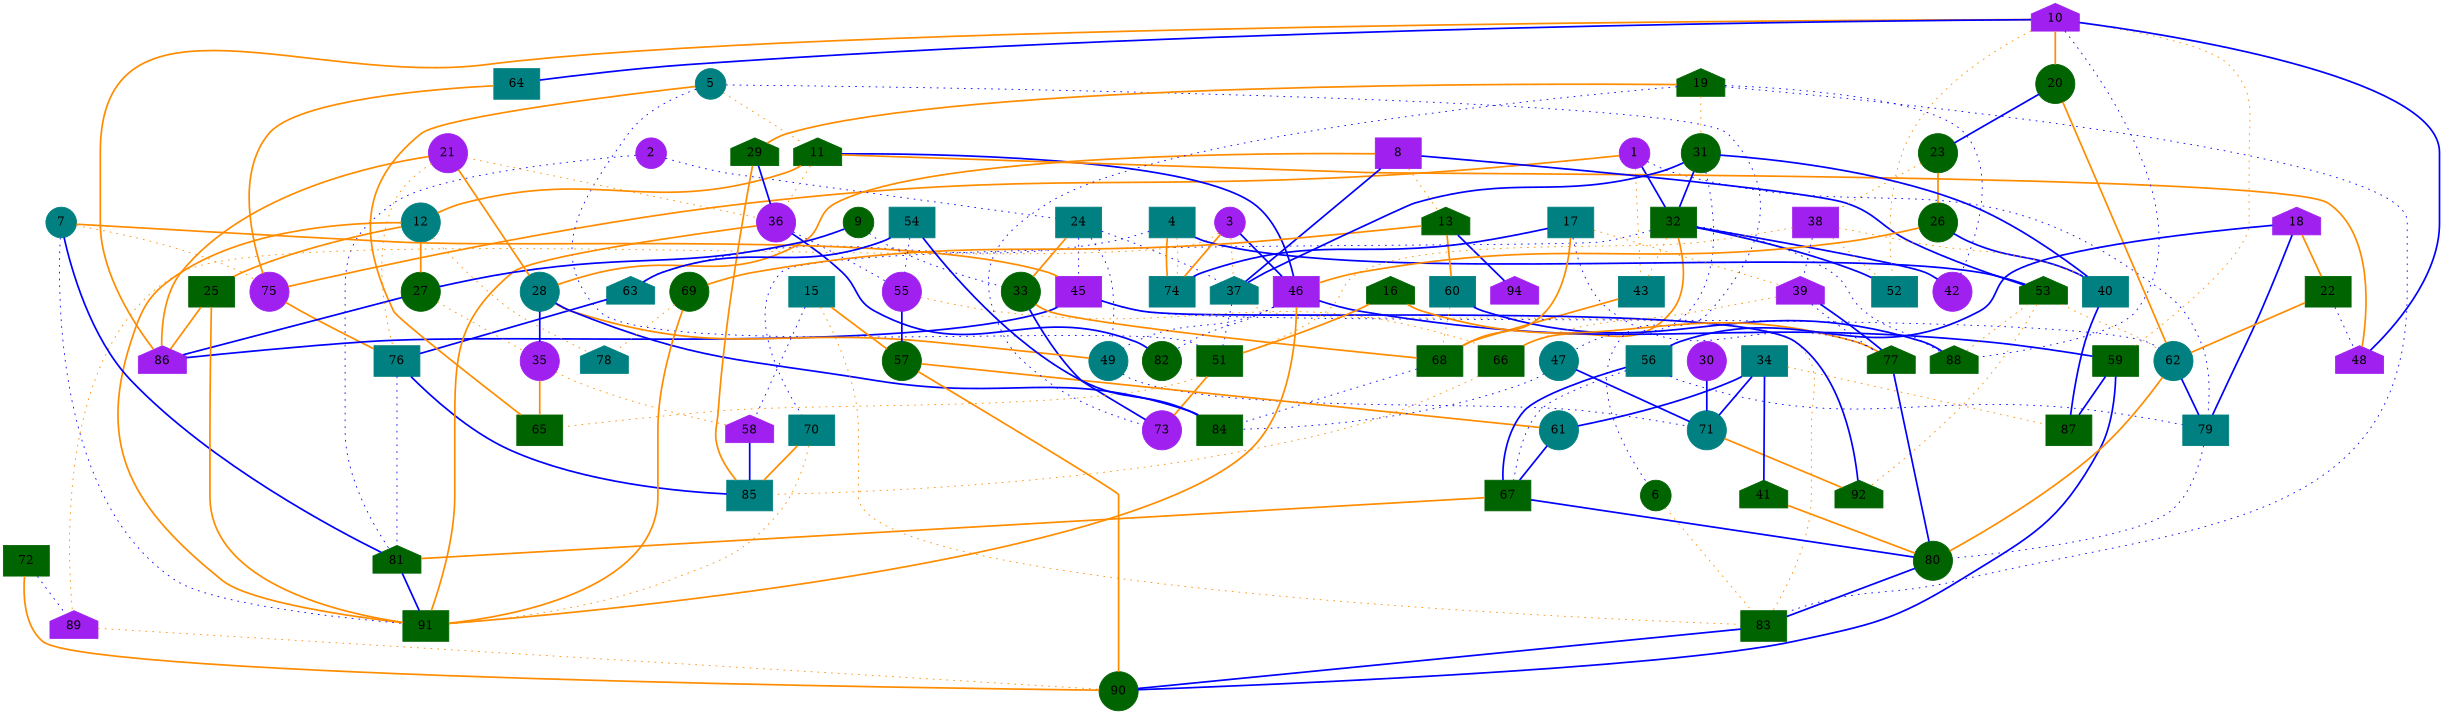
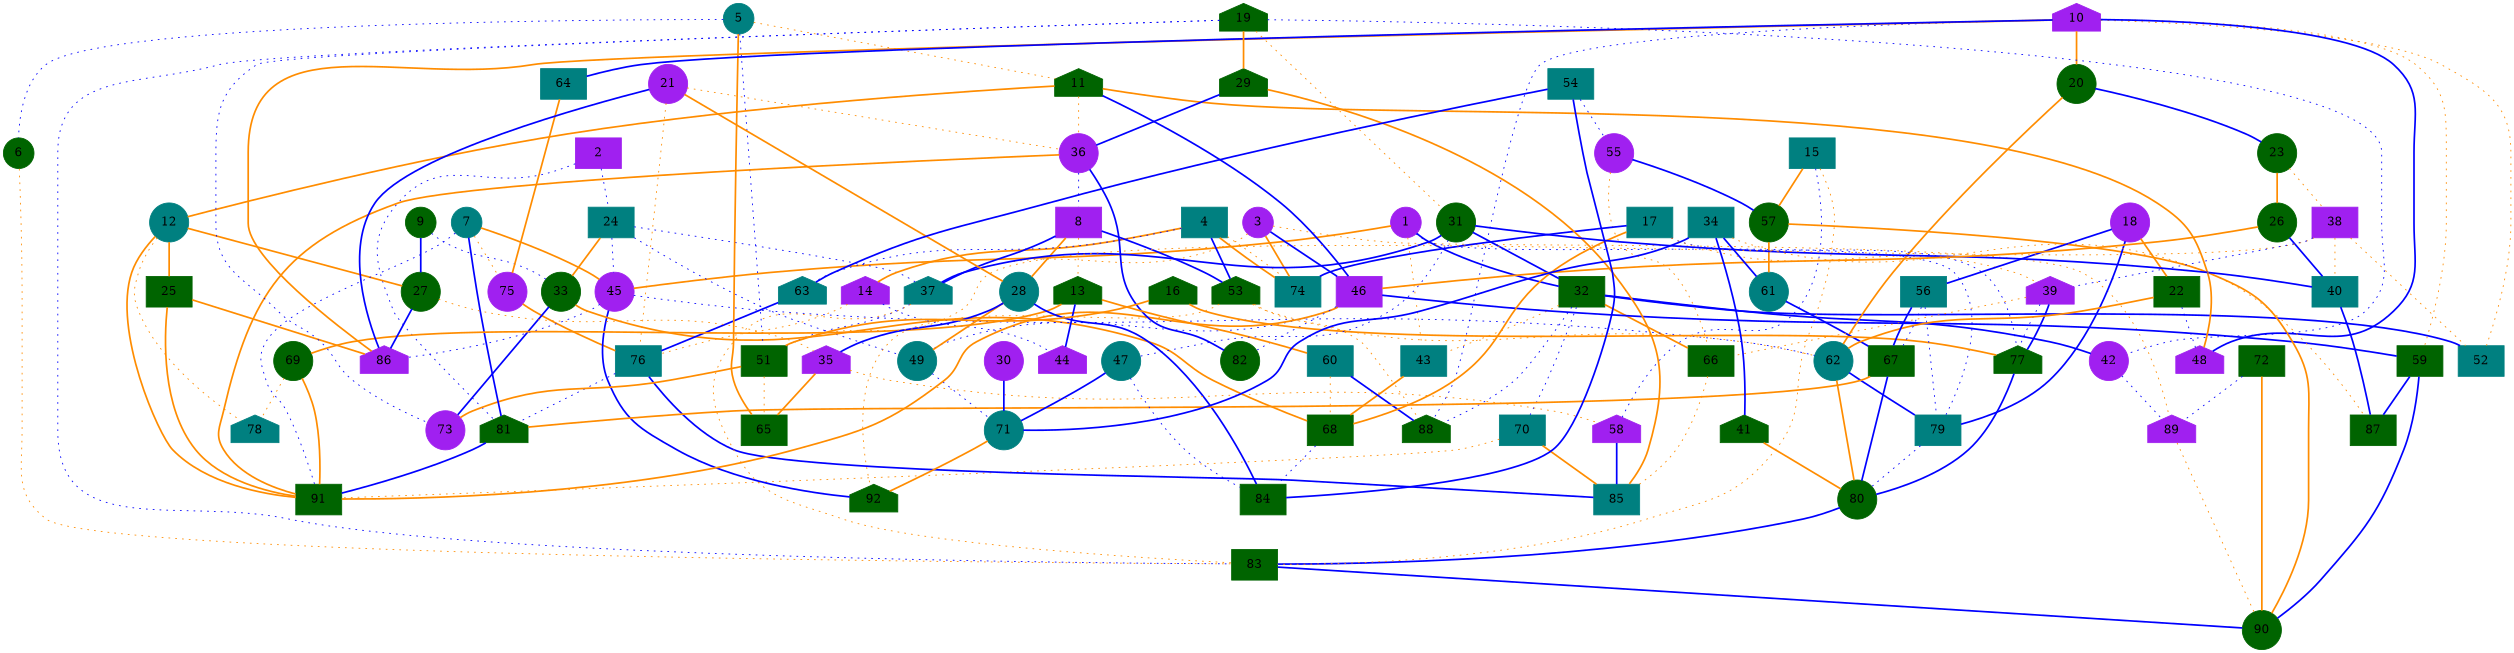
  graph {
    node [color=darkgreen shape=box style=filled]
    edge [color=blue style=bold]
    1 [color=purple shape=circle]
    32
    43 [color=teal]
    75 [color=purple shape=circle]
    79 [color=teal]
    52 [color=teal]
    88 [shape=house]
    42 [color=purple shape=circle]
    66
    70 [color=teal]
    68
    76 [color=teal]
    80 [shape=circle]
-   2 [color=purple shape=circle]
+   2 [color=purple]
    24 [color=teal]
    81 [shape=house]
    37 [color=teal shape=house]
-   45 [color=purple]
+   45 [color=purple shape=circle]
    33 [shape=circle]
    49 [color=teal shape=circle]
    91
    3 [color=purple shape=circle]
    46 [color=purple]
    74 [color=teal]
    89 [color=purple shape=house]
    51
    83
    59
    82 [shape=circle]
    90 [shape=circle]
    4 [color=teal]
+   14 [color=purple shape=house]
    53 [shape=house]
    63 [color=teal shape=house]
-   44 [color=purple shape=house label=94]
+   44 [color=purple shape=house]
    62 [color=teal shape=circle]
    92 [shape=house]
    5 [color=teal shape=circle]
    6 [shape=circle]
    11 [shape=house]
    65
    48 [color=purple shape=house]
    12 [color=teal shape=circle]
    36 [color=purple shape=circle]
    73 [color=purple shape=circle]
    7 [color=teal shape=circle]
    86 [color=purple shape=house]
    8 [color=purple]
    13 [shape=house]
    28 [color=teal shape=circle]
    60 [color=teal]
    69 [shape=circle]
-   35 [color=purple shape=circle]
+   35 [color=purple shape=house]
    84
    9 [shape=circle]
    27 [shape=circle]
    10 [color=purple shape=house]
    20 [shape=circle]
    64 [color=teal]
    23 [shape=circle]
    87
    25
    78 [color=teal shape=house]
    55 [color=purple shape=circle]
    85 [color=teal]
    15 [color=teal]
    57 [shape=circle]
    58 [color=purple shape=house]
    61 [color=teal shape=circle]
    16 [shape=house]
    77 [shape=house]
    17 [color=teal]
    39 [color=purple shape=house]
-   18 [color=purple shape=house]
+   18 [color=purple shape=circle]
    22
    56 [color=teal]
    67
    19 [shape=house]
    29 [shape=house]
    31 [shape=circle]
    40 [color=teal]
    47 [color=teal shape=circle]
    26 [shape=circle]
    38 [color=purple]
    21 [color=purple shape=circle]
    30 [color=purple shape=circle]
    71 [color=teal shape=circle]
    34 [color=teal]
    41 [shape=house]
    54 [color=teal]
    72
    1 -- 32
    1 -- 43 [color=darkorange style=dotted]
-   1 -- 75 [color=darkorange]
+   1 -- 45 [color=darkorange]
    1 -- 79 [style=dotted]
    32 -- 43 [color=darkorange style=dotted]
    32 -- 52
    32 -- 88 [style=dotted]
    32 -- 42
    32 -- 66 [color=darkorange]
    32 -- 70 [style=dotted]
    43 -- 68 [color=darkorange]
    75 -- 76 [color=darkorange]
    79 -- 80 [style=dotted]
+   42 -- 89 [style=dotted]
    66 -- 85 [color=darkorange style=dotted]
    70 -- 91 [color=darkorange style=dotted]
    70 -- 85 [color=darkorange]
    68 -- 84 [style=dotted]
    76 -- 81 [style=dotted]
    76 -- 85
    80 -- 83
    2 -- 24 [style=dotted]
    2 -- 81 [style=dotted]
    24 -- 37 [style=dotted]
    24 -- 45 [style=dotted]
    24 -- 33 [color=darkorange]
    24 -- 49 [style=dotted]
    81 -- 91
    37 -- 51 [style=dotted]
    37 -- 83 [color=darkorange style=dotted]
    45 -- 62 [style=dotted]
    45 -- 92
-   45 -- 86
+   45 -- 86 [style=dotted]
    33 -- 68 [color=darkorange]
    33 -- 73
    49 -- 71 [style=dotted]
    3 -- 37 [color=darkorange style=dotted]
    3 -- 46
    3 -- 74 [color=darkorange]
    3 -- 89 [color=darkorange style=dotted]
    46 -- 49 [style=dotted]
    46 -- 91 [color=darkorange]
    46 -- 59
    46 -- 82 [style=dotted]
    89 -- 90 [color=darkorange style=dotted]
    51 -- 65 [color=darkorange style=dotted]
    51 -- 73 [color=darkorange]
    83 -- 90
    59 -- 90
    59 -- 87
    4 -- 74 [color=darkorange]
    4 -- 74 [color=darkorange style=dotted]
+   4 -- 14 [color=darkorange]
    4 -- 53
    4 -- 63 [style=dotted]
+   14 -- 76 [color=darkorange style=dotted]
+   14 -- 44 [style=dotted]
    53 -- 88 [color=darkorange style=dotted]
    53 -- 62 [color=darkorange style=dotted]
    53 -- 92 [color=darkorange style=dotted]
    63 -- 76
    62 -- 79
    62 -- 80 [color=darkorange]
    5 -- 51 [style=dotted]
    5 -- 6 [style=dotted]
    5 -- 11 [color=darkorange style=dotted]
    5 -- 65 [color=darkorange]
    6 -- 83 [color=darkorange style=dotted]
    11 -- 46
    11 -- 48 [color=darkorange]
    11 -- 12 [color=darkorange]
    11 -- 36 [color=darkorange style=dotted]
    12 -- 91 [color=darkorange]
    12 -- 27 [color=darkorange]
    12 -- 25 [color=darkorange]
    12 -- 78 [color=darkorange style=dotted]
    36 -- 91 [color=darkorange]
    36 -- 82
-   36 -- 55 [style=dotted]
+   36 -- 8 [style=dotted]
    7 -- 75 [color=darkorange style=dotted]
    7 -- 81
    7 -- 45 [color=darkorange]
    7 -- 91 [style=dotted]
    8 -- 37
    8 -- 53
    8 -- 13 [color=darkorange style=dotted]
    8 -- 28 [color=darkorange]
    13 -- 44
    13 -- 60 [color=darkorange]
    13 -- 69 [color=darkorange]
    28 -- 49 [color=darkorange]
    28 -- 35
    28 -- 84
    60 -- 88
    60 -- 68 [color=darkorange style=dotted]
    69 -- 91 [color=darkorange]
    69 -- 78 [color=darkorange style=dotted]
    35 -- 65 [color=darkorange]
    35 -- 58 [color=darkorange style=dotted]
    9 -- 33 [style=dotted]
    9 -- 27
    27 -- 86
    27 -- 35 [color=darkorange style=dotted]
    10 -- 52 [color=darkorange style=dotted]
    10 -- 88 [style=dotted]
    10 -- 59 [color=darkorange style=dotted]
    10 -- 48
    10 -- 86 [color=darkorange]
    10 -- 20 [color=darkorange]
    10 -- 64
    20 -- 62 [color=darkorange]
    20 -- 23
    64 -- 75 [color=darkorange]
    23 -- 26 [color=darkorange]
    23 -- 38 [color=darkorange style=dotted]
    25 -- 91 [color=darkorange]
    25 -- 86 [color=darkorange]
    55 -- 66 [color=darkorange style=dotted]
    55 -- 57
    15 -- 83 [color=darkorange style=dotted]
    15 -- 57 [color=darkorange]
    15 -- 58 [style=dotted]
    57 -- 90 [color=darkorange]
    57 -- 61 [color=darkorange]
    58 -- 85
    61 -- 67
    16 -- 51 [color=darkorange]
    16 -- 77 [color=darkorange]
    77 -- 80
    17 -- 68 [color=darkorange]
    17 -- 74
    17 -- 77 [style=dotted]
    17 -- 39 [color=darkorange style=dotted]
    39 -- 66 [color=darkorange style=dotted]
    39 -- 77 [style=dotted]
    39 -- 77
    18 -- 79
    18 -- 22 [color=darkorange]
    18 -- 56
    22 -- 62 [color=darkorange]
    22 -- 48 [style=dotted]
    56 -- 79 [style=dotted]
    56 -- 67
    56 -- 67 [style=dotted]
    67 -- 80
    67 -- 81 [color=darkorange]
    19 -- 42 [style=dotted]
    19 -- 83 [style=dotted]
    19 -- 73 [style=dotted]
    19 -- 29 [color=darkorange]
    19 -- 31 [color=darkorange style=dotted]
    29 -- 36
    29 -- 85 [color=darkorange]
    31 -- 32
    31 -- 37
    31 -- 40
    31 -- 47 [style=dotted]
    40 -- 87
    47 -- 84 [style=dotted]
    47 -- 71
    26 -- 46 [color=darkorange]
    26 -- 40
    38 -- 52 [color=darkorange style=dotted]
    38 -- 51 [color=darkorange style=dotted]
    38 -- 39 [style=dotted]
    38 -- 40 [color=darkorange style=dotted]
    21 -- 76 [color=darkorange style=dotted]
    21 -- 36 [color=darkorange style=dotted]
-   21 -- 86 [color=darkorange]
+   21 -- 86
    21 -- 28 [color=darkorange]
    30 -- 71
    71 -- 92 [color=darkorange]
    34 -- 87 [color=darkorange style=dotted]
    34 -- 61
    34 -- 71
    34 -- 41
    41 -- 80 [color=darkorange]
    54 -- 63
    54 -- 84
    54 -- 55 [style=dotted]
    72 -- 89 [style=dotted]
    72 -- 90 [color=darkorange]
  }
